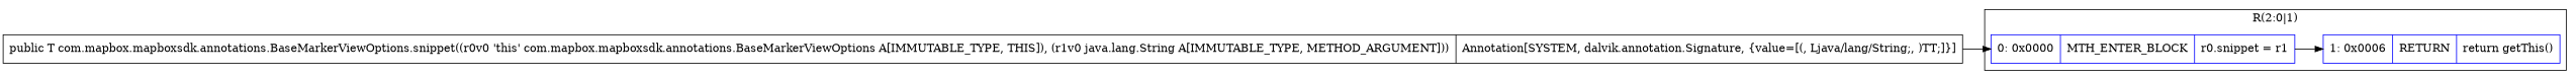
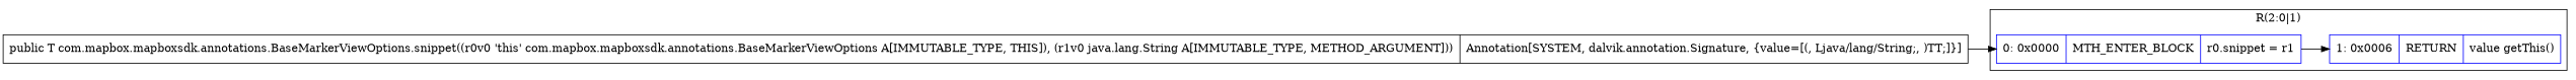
  digraph {
    rankdir=LR
    node [color=blue shape=record]
    n1 [label="{0\:\ 0x0000|MTH_ENTER_BLOCK\l|r0.snippet = r1\l}"]
-   n2 [label="{1\:\ 0x0006|RETURN\l|return getThis()\l}"]
+   n2 [label="{1\:\ 0x0006|RETURN\l|value getThis()\l}"]
    n3 [label="{public T com.mapbox.mapboxsdk.annotations.BaseMarkerViewOptions.snippet((r0v0 'this' com.mapbox.mapboxsdk.annotations.BaseMarkerViewOptions A[IMMUTABLE_TYPE, THIS]), (r1v0 java.lang.String A[IMMUTABLE_TYPE, METHOD_ARGUMENT]))  | Annotation[SYSTEM, dalvik.annotation.Signature, \{value=[(, Ljava\/lang\/String;, )TT;]\}]\l}" color=""]
    subgraph cluster_1 {
      label="R(2:0|1)"
      n1
      n2
    }
    n1 -> n2
    n3 -> n1
  }
